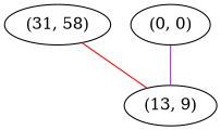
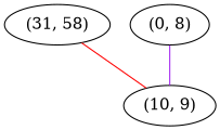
  graph {
    n1 [label="(31, 58)"]
-   "(10, 9)" [label="(13, 9)"]
-   "(0, 0)"
+   "(10, 9)"
+   "(0, 0)" [label="(0, 8)"]
    n1 -- "(10, 9)" [color=red weight=1]
    "(0, 0)" -- "(10, 9)" [color=purple weight=4]
  }
